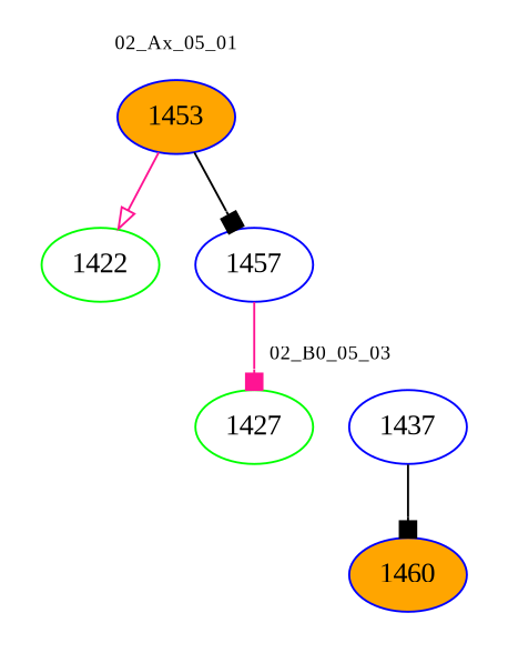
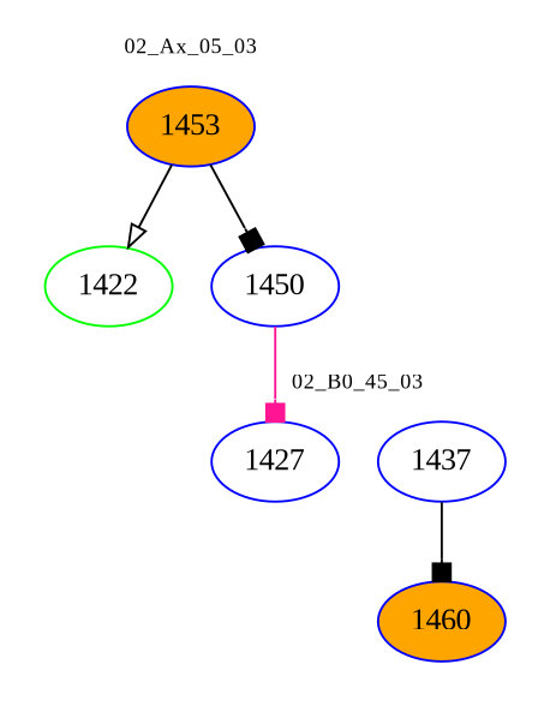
  digraph {
    fontname="Liberation Serif"
    node [color=blue fillcolor=white fontname="Liberation Serif" style=filled]
    edge [arrowhead=box color=deeppink fontname="Liberation Serif"]
    n1 [fillcolor=orange label=1453]
    n2 [color=green label=1422]
-   n3 [label=1457]
+   n3 [label=1450]
    n4 [label=1437]
-   n5 [color=green label=1427]
+   n5 [label=1427]
    n6 [fillcolor=orange label=1460]
    subgraph cluster_1 {
      color=white
      fontsize=10
-     label="02_Ax_05_01"
+     label="02_Ax_05_03"
      n1
      n2
      n3
    }
    subgraph cluster_2 {
      color=white
      fontsize=10
-     label="02_B0_05_03"
+     label="02_B0_45_03"
      n4
      n5
      n6
    }
-   n1 -> n2 [arrowhead=onormal]
+   n1 -> n2 [arrowhead=onormal color=black]
    n1 -> n3 [color=black]
    n3 -> n5
    n4 -> n6 [color=black]
  }
